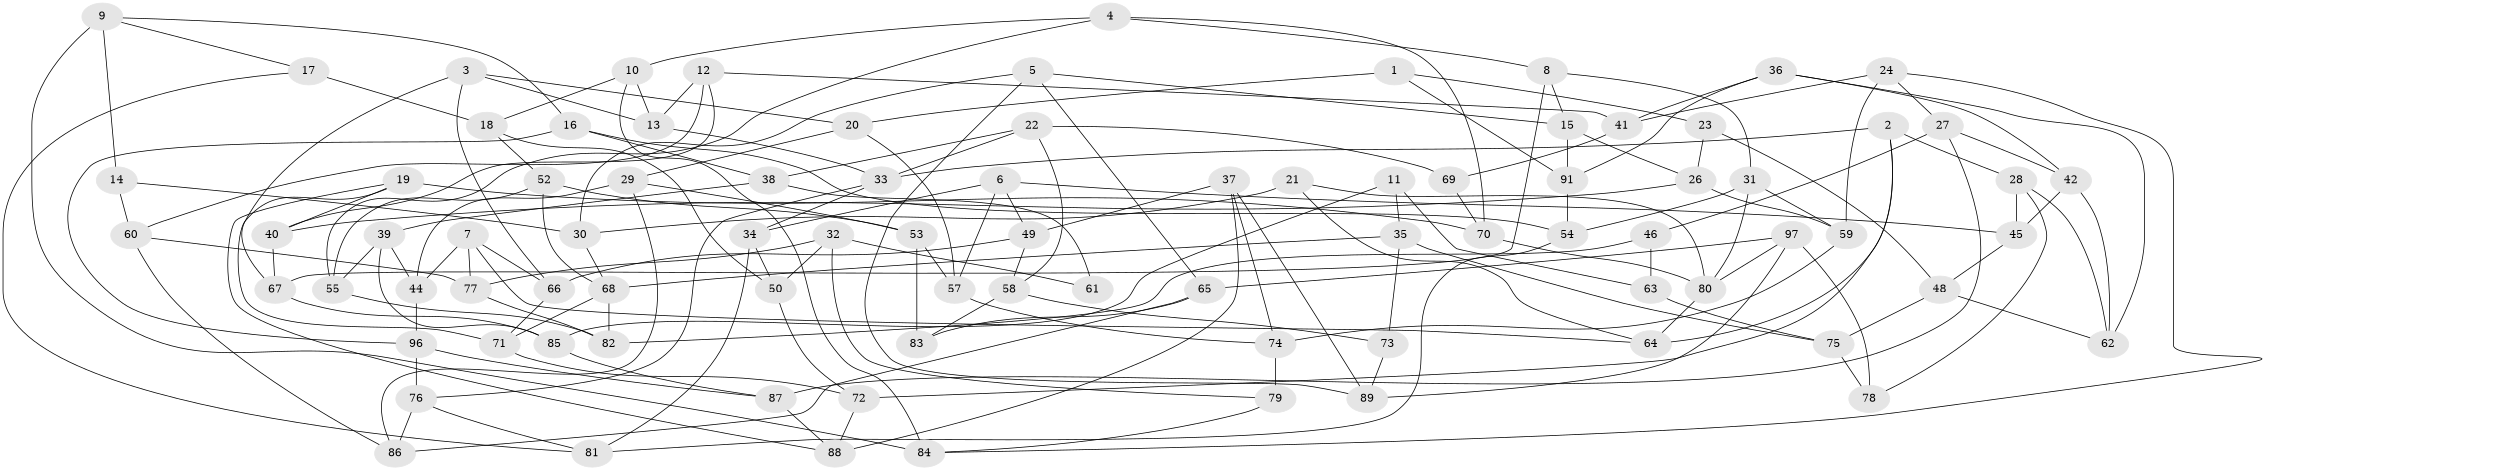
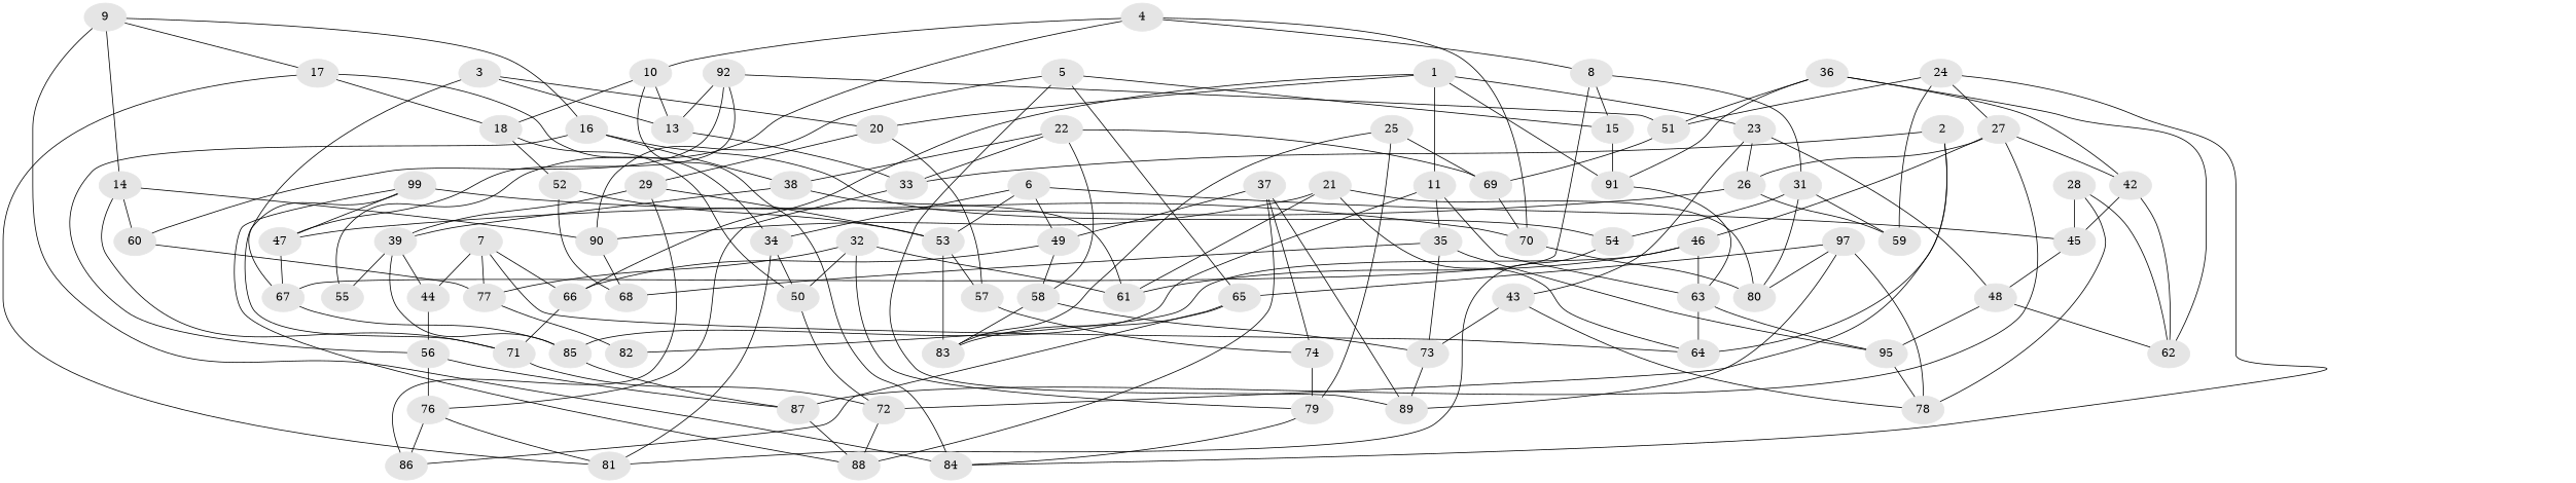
  graph {
    node [color=gray90 style=filled]
    1
    11
    20
    23
    n5 [label=91]
    35
    63
    85
    57
    29
    26
+   43
    48
    54
    2
    28
    33
    64
    72
    45
    62
    78
    76
    88
    3
    13
    66
    67
    71
    4
    8
    10
    55
    70
    15
    31
    84
    18
    82
    80
    5
-   30
+   30 [label=90]
    65
    89
    68
    83
    86
    6
    34
    49
    81
    50
    58
    74
    7
    44
    77
-   56 [label=96]
+   56
    59
    9
    14
    16
    17
    60
    38
    52
    73
-   75
+   75 [label=95]
    87
-   12
-   40
-   51 [label=41]
+   12 [label=92]
+   40 [label=47]
+   51
    69
    61
    39
    53
-   19
+   19 [label=99]
    21
    22
    24
    27
    42
    46
+   25
    79
    32
    36
    37
    n89 [label=97]
+   1 -- 11
    1 -- 20
    1 -- 23
    1 -- n5
    11 -- 35
    11 -- 63
    11 -- 85
    20 -- 57
    20 -- 29
    23 -- 26
+   23 -- 43
    23 -- 48
-   n5 -- 54
+   n5 -- 63
    35 -- 68
    35 -- 73
    35 -- 75
-   80 -- 64
+   63 -- 64
    63 -- 75
    85 -- 87
    57 -- 74
    29 -- 86
-   29 -- 44
+   29 -- 39
    29 -- 53
    26 -- 59
    26 -- 40
+   43 -- 78
+   43 -- 73
    48 -- 62
    48 -- 75
    54 -- 81
-   2 -- 28
    2 -- 33
    2 -- 64
    2 -- 72
    28 -- 45
    28 -- 62
    28 -- 78
    33 -- 76
    72 -- 88
    45 -- 48
    76 -- 86
    76 -- 81
    3 -- 20
    3 -- 13
-   3 -- 66
+   1 -- 66
    3 -- 67
    13 -- 33
    66 -- 71
    67 -- 85
    71 -- 72
    4 -- 8
    4 -- 10
    4 -- 55
    4 -- 70
    8 -- 67
    8 -- 15
    8 -- 31
    10 -- 13
    10 -- 84
    10 -- 18
-   55 -- 82
    70 -- 80
    15 -- n5
-   15 -- 26
+   27 -- 26
    31 -- 54
    31 -- 80
    31 -- 59
    18 -- 50
    18 -- 52
    5 -- 15
    5 -- 30
    5 -- 65
    5 -- 89
    30 -- 68
    65 -- 83
    65 -- 86
-   68 -- 82
-   6 -- 57
+   6 -- 53
    6 -- 45
    6 -- 34
    6 -- 49
    34 -- 81
    34 -- 50
    49 -- 66
    49 -- 58
    50 -- 72
    58 -- 83
    58 -- 73
    74 -- 79
    7 -- 64
    7 -- 66
    7 -- 44
    7 -- 77
    44 -- 56
    77 -- 82
    56 -- 76
    56 -- 87
-   59 -- 74
    9 -- 84
    9 -- 14
    9 -- 16
    9 -- 17
-   68 -- 71
+   14 -- 71
    14 -- 30
    14 -- 60
    16 -- 54
    16 -- 56
    16 -- 38
    17 -- 18
-   33 -- 34
+   17 -- 34
    17 -- 81
-   60 -- 86
    60 -- 77
    38 -- 61
    38 -- 39
-   52 -- 55
    52 -- 68
    52 -- 53
    73 -- 89
    75 -- 78
    87 -- 88
    12 -- 13
    12 -- 60
    12 -- 40
    12 -- 51
    40 -- 67
    51 -- 69
    69 -- 70
    39 -- 85
    39 -- 55
    39 -- 44
    53 -- 57
    53 -- 83
    19 -- 88
    19 -- 71
    19 -- 70
    19 -- 40
    21 -- 64
    21 -- 80
    21 -- 30
+   21 -- 61
    22 -- 33
    22 -- 58
    22 -- 38
    22 -- 69
    24 -- 84
    24 -- 59
    24 -- 51
    24 -- 27
    27 -- 87
    27 -- 42
    27 -- 46
    42 -- 45
    42 -- 62
    46 -- 63
    46 -- 82
+   46 -- 61
+   25 -- 83
+   25 -- 69
+   25 -- 79
    79 -- 84
    32 -- 50
    32 -- 77
    32 -- 61
    32 -- 79
    36 -- n5
    36 -- 62
    36 -- 51
    36 -- 42
    37 -- 88
    37 -- 89
    37 -- 49
    37 -- 74
    n89 -- 78
    n89 -- 80
    n89 -- 65
    n89 -- 89
  }
